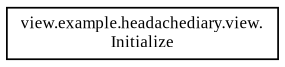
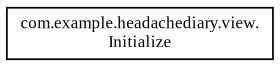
  digraph {
    rankdir=TB
    fontname="Liberation Serif"
-   n1 [color=black fillcolor=white fontname="Liberation Serif" fontsize=10 height=0.2 label="view.example.headachediary.view.\lInitialize" shape=record style=filled width=0.4]
+   n1 [color=black fillcolor=white fontname="Liberation Serif" fontsize=10 height=0.2 label="com.example.headachediary.view.\lInitialize" shape=record style=filled width=0.4]
  }
